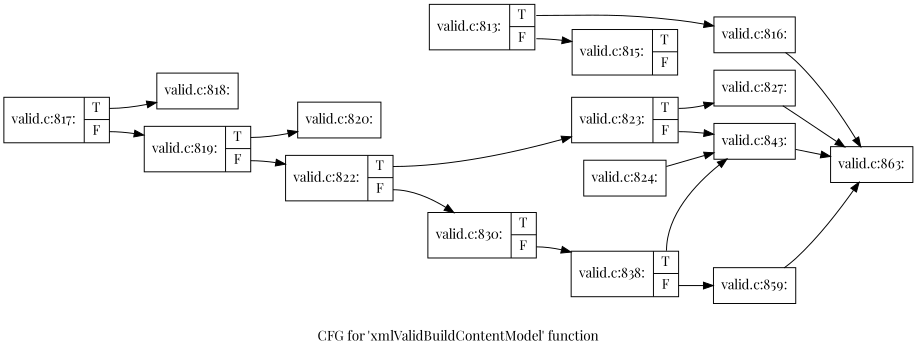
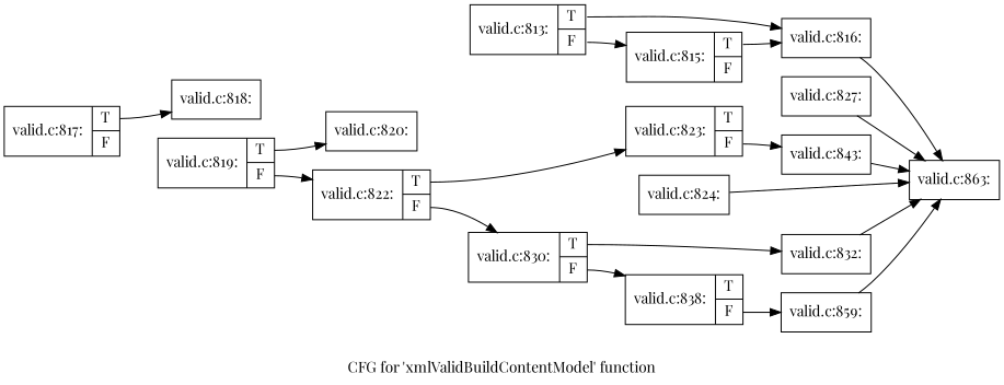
  digraph {
    fontname="Playfair Display"
    label="CFG for 'xmlValidBuildContentModel' function"
    rankdir=LR
    node [fontname="Playfair Display" shape=record]
    edge [fontname="Playfair Display" tailport=s0]
    n1 [label="{valid.c:813:|{<s0>T|<s1>F}}"]
    n2 [label="{valid.c:816:}"]
    n3 [label="{valid.c:815:|{<s0>T|<s1>F}}"]
    n4 [label="{valid.c:863:}"]
    n5 [label="{valid.c:817:|{<s0>T|<s1>F}}"]
    n6 [label="{valid.c:818:}"]
    n7 [label="{valid.c:819:|{<s0>T|<s1>F}}"]
    n8 [label="{valid.c:820:}"]
    n9 [label="{valid.c:822:|{<s0>T|<s1>F}}"]
    n10 [label="{valid.c:823:|{<s0>T|<s1>F}}"]
    n11 [label="{valid.c:830:|{<s0>T|<s1>F}}"]
    n12 [label="{valid.c:827:}"]
    n13 [label="{valid.c:843:}"]
+   n14 [label="{valid.c:832:}"]
    n15 [label="{valid.c:838:|{<s0>T|<s1>F}}"]
    n16 [label="{valid.c:824:}"]
    n17 [label="{valid.c:859:}"]
    n1 -> n2
    n1 -> n3 [tailport=s1]
    n2 -> n4 [tailport=""]
+   n3 -> n2
    n5 -> n6
-   n5 -> n7 [tailport=s1]
    n7 -> n8
    n7 -> n9 [tailport=s1]
    n9 -> n10
    n9 -> n11 [tailport=s1]
-   n10 -> n12
    n10 -> n13 [tailport=s1]
+   n11 -> n14
    n11 -> n15 [tailport=s1]
    n12 -> n4 [tailport=""]
    n13 -> n4 [tailport=""]
-   n15 -> n13
+   n14 -> n4 [tailport=""]
    n15 -> n17 [tailport=s1]
-   n16 -> n13 [tailport=""]
+   n16 -> n4 [tailport=""]
    n17 -> n4 [tailport=""]
  }
